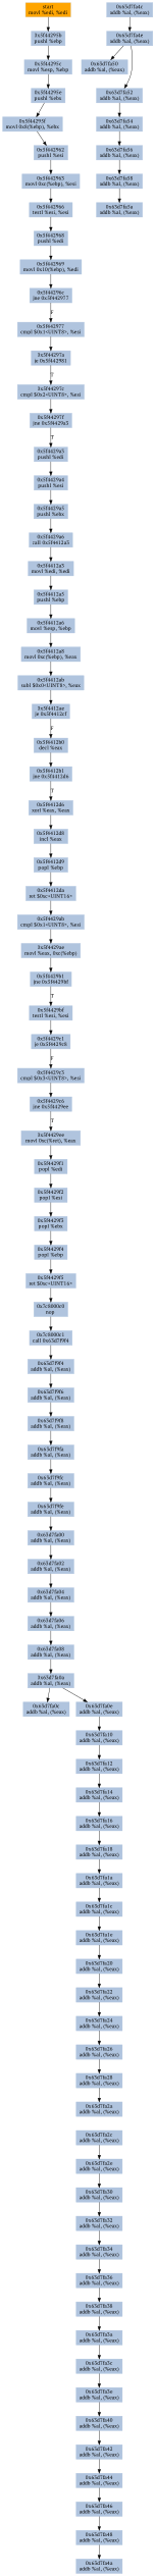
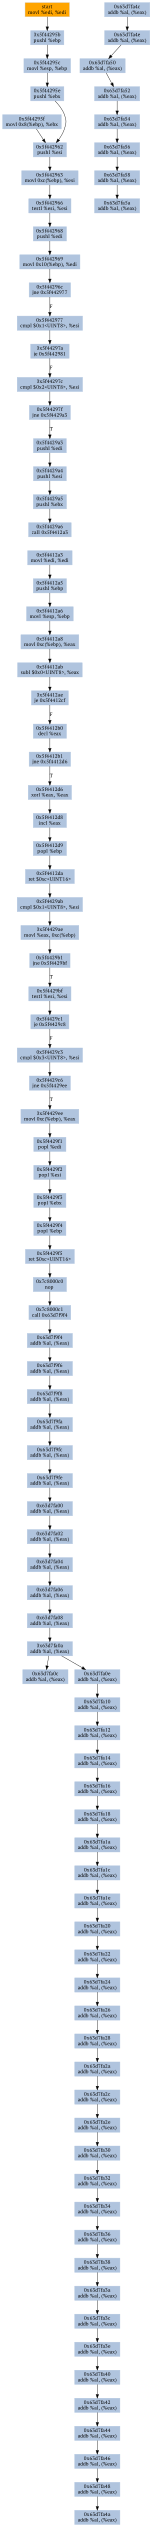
  digraph {
    fontname="PT Serif"
    node [color=lightsteelblue fillcolor=lightsteelblue fontname="PT Serif" shape=rectangle style=filled]
    edge [color="#000000" fontname="PT Serif"]
    n1 [color=lightgrey fillcolor=orange label="start\nmovl %edi, %edi"]
    n2 [label="0x5f44295b\npushl %ebp"]
    n3 [label="0x5f44295c\nmovl %esp, %ebp"]
    n4 [label="0x5f44295e\npushl %ebx"]
    n5 [label="0x5f44295f\nmovl 0x8(%ebp), %ebx"]
    n6 [label="0x5f442962\npushl %esi"]
    n7 [label="0x5f442963\nmovl 0xc(%ebp), %esi"]
    n8 [label="0x5f442966\ntestl %esi, %esi"]
    n9 [label="0x5f442968\npushl %edi"]
    n10 [label="0x5f442969\nmovl 0x10(%ebp), %edi"]
    n11 [label="0x5f44296c\njne 0x5f442977"]
    n12 [label="0x5f442977\ncmpl $0x1<UINT8>, %esi"]
    n13 [label="0x5f44297a\nje 0x5f442981"]
    n14 [label="0x5f44297c\ncmpl $0x2<UINT8>, %esi"]
    n15 [label="0x5f44297f\njne 0x5f4429a3"]
    n16 [label="0x5f4429a3\npushl %edi"]
    n17 [label="0x5f4429a4\npushl %esi"]
    n18 [label="0x5f4429a5\npushl %ebx"]
    n19 [label="0x5f4429a6\ncall 0x5f4412a3"]
    n20 [label="0x5f4412a3\nmovl %edi, %edi"]
    n21 [label="0x5f4412a5\npushl %ebp"]
    n22 [label="0x5f4412a6\nmovl %esp, %ebp"]
    n23 [label="0x5f4412a8\nmovl 0xc(%ebp), %eax"]
    n24 [label="0x5f4412ab\nsubl $0x0<UINT8>, %eax"]
    n25 [label="0x5f4412ae\nje 0x5f4412cf"]
    n26 [label="0x5f4412b0\ndecl %eax"]
    n27 [label="0x5f4412b1\njne 0x5f4412d6"]
    n28 [label="0x5f4412d6\nxorl %eax, %eax"]
    n29 [label="0x5f4412d8\nincl %eax"]
    n30 [label="0x5f4412d9\npopl %ebp"]
    n31 [label="0x5f4412da\nret $0xc<UINT16>"]
    n32 [label="0x5f4429ab\ncmpl $0x1<UINT8>, %esi"]
    n33 [label="0x5f4429ae\nmovl %eax, 0xc(%ebp)"]
    n34 [label="0x5f4429b1\njne 0x5f4429bf"]
    n35 [label="0x5f4429bf\ntestl %esi, %esi"]
    n36 [label="0x5f4429c1\nje 0x5f4429c8"]
    n37 [label="0x5f4429c3\ncmpl $0x3<UINT8>, %esi"]
    n38 [label="0x5f4429c6\njne 0x5f4429ee"]
-   n39 [label="0x5f4429ee\nmovl 0xc(%ret), %eax"]
+   n39 [label="0x5f4429ee\nmovl 0xc(%ebp), %eax"]
    n40 [label="0x5f4429f1\npopl %edi"]
    n41 [label="0x5f4429f2\npopl %esi"]
    n42 [label="0x5f4429f3\npopl %ebx"]
    n43 [label="0x5f4429f4\npopl %ebp"]
    n44 [label="0x5f4429f5\nret $0xc<UINT16>"]
    n45 [label="0x7c8000c0\nnop "]
    n46 [label="0x7c8000c1\ncall 0x63d7f9f4"]
    n47 [label="0x63d7f9f4\naddb %al, (%eax)"]
    n48 [label="0x63d7f9f6\naddb %al, (%eax)"]
    n49 [label="0x63d7f9f8\naddb %al, (%eax)"]
    n50 [label="0x63d7f9fa\naddb %al, (%eax)"]
    n51 [label="0x63d7f9fc\naddb %al, (%eax)"]
    n52 [label="0x63d7f9fe\naddb %al, (%eax)"]
    n53 [label="0x63d7fa00\naddb %al, (%eax)"]
    n54 [label="0x63d7fa02\naddb %al, (%eax)"]
    n55 [label="0x63d7fa04\naddb %al, (%eax)"]
    n56 [label="0x63d7fa06\naddb %al, (%eax)"]
    n57 [label="0x63d7fa08\naddb %al, (%eax)"]
    n58 [label="0x63d7fa0a\naddb %al, (%eax)"]
    n59 [label="0x63d7fa0c\naddb %al, (%eax)"]
    n60 [label="0x63d7fa0e\naddb %al, (%eax)"]
    n61 [label="0x63d7fa10\naddb %al, (%eax)"]
    n62 [label="0x63d7fa12\naddb %al, (%eax)"]
    n63 [label="0x63d7fa14\naddb %al, (%eax)"]
    n64 [label="0x63d7fa16\naddb %al, (%eax)"]
    n65 [label="0x63d7fa18\naddb %al, (%eax)"]
    n66 [label="0x63d7fa1a\naddb %al, (%eax)"]
    n67 [label="0x63d7fa1c\naddb %al, (%eax)"]
    n68 [label="0x63d7fa1e\naddb %al, (%eax)"]
    n69 [label="0x63d7fa20\naddb %al, (%eax)"]
    n70 [label="0x63d7fa22\naddb %al, (%eax)"]
    n71 [label="0x63d7fa24\naddb %al, (%eax)"]
    n72 [label="0x63d7fa26\naddb %al, (%eax)"]
    n73 [label="0x63d7fa28\naddb %al, (%eax)"]
    n74 [label="0x63d7fa2a\naddb %al, (%eax)"]
    n75 [label="0x63d7fa2c\naddb %al, (%eax)"]
    n76 [label="0x63d7fa2e\naddb %al, (%eax)"]
    n77 [label="0x63d7fa30\naddb %al, (%eax)"]
    n78 [label="0x63d7fa32\naddb %al, (%eax)"]
    n79 [label="0x63d7fa34\naddb %al, (%eax)"]
    n80 [label="0x63d7fa36\naddb %al, (%eax)"]
    n81 [label="0x63d7fa38\naddb %al, (%eax)"]
    n82 [label="0x63d7fa3a\naddb %al, (%eax)"]
    n83 [label="0x63d7fa3c\naddb %al, (%eax)"]
    n84 [label="0x63d7fa3e\naddb %al, (%eax)"]
    n85 [label="0x63d7fa40\naddb %al, (%eax)"]
    n86 [label="0x63d7fa42\naddb %al, (%eax)"]
    n87 [label="0x63d7fa44\naddb %al, (%eax)"]
    n88 [label="0x63d7fa46\naddb %al, (%eax)"]
    n89 [label="0x63d7fa48\naddb %al, (%eax)"]
    n90 [label="0x63d7fa4a\naddb %al, (%eax)"]
    n91 [label="0x63d7fa4c\naddb %al, (%eax)"]
    n92 [label="0x63d7fa4e\naddb %al, (%eax)"]
    n93 [label="0x63d7fa50\naddb %al, (%eax)"]
    n94 [label="0x63d7fa52\naddb %al, (%eax)"]
    n95 [label="0x63d7fa54\naddb %al, (%eax)"]
    n96 [label="0x63d7fa56\naddb %al, (%eax)"]
    n97 [label="0x63d7fa58\naddb %al, (%eax)"]
    n98 [label="0x63d7fa5a\naddb %al, (%eax)"]
    n1 -> n2
    n2 -> n3
    n3 -> n4
-   n4 -> n5
+   n4 -> n6
    n5 -> n6
    n6 -> n7
    n7 -> n8
    n8 -> n9
    n9 -> n10
    n10 -> n11
    n11 -> n12 [label=F]
    n12 -> n13
-   n13 -> n14 [label=T]
+   n13 -> n14 [label=F]
    n14 -> n15
    n15 -> n16 [label=T]
    n16 -> n17
    n17 -> n18
    n18 -> n19
-   n19 -> n20
    n20 -> n21
    n21 -> n22
    n22 -> n23
    n23 -> n24
    n24 -> n25
    n25 -> n26 [label=F]
    n26 -> n27
    n27 -> n28 [label=T]
    n28 -> n29
    n29 -> n30
    n30 -> n31
    n31 -> n32
    n32 -> n33
    n33 -> n34
    n34 -> n35 [label=T]
    n35 -> n36
    n36 -> n37 [label=F]
    n37 -> n38
    n38 -> n39 [label=T]
    n39 -> n40
    n40 -> n41
    n41 -> n42
    n42 -> n43
    n43 -> n44
    n44 -> n45
    n45 -> n46
    n46 -> n47
    n47 -> n48
    n48 -> n49
    n49 -> n50
    n50 -> n51
    n51 -> n52
    n52 -> n53
    n53 -> n54
    n54 -> n55
    n55 -> n56
    n56 -> n57
    n57 -> n58
    n58 -> n59
    n58 -> n60
    n60 -> n61
    n61 -> n62
    n62 -> n63
    n63 -> n64
    n64 -> n65
    n65 -> n66
    n66 -> n67
    n67 -> n68
    n68 -> n69
    n69 -> n70
    n70 -> n71
    n71 -> n72
    n72 -> n73
    n73 -> n74
+   n74 -> n75
    n75 -> n76
    n76 -> n77
    n77 -> n78
    n78 -> n79
    n79 -> n80
    n80 -> n81
    n81 -> n82
    n82 -> n83
    n83 -> n84
    n84 -> n85
    n85 -> n86
    n86 -> n87
    n87 -> n88
    n88 -> n89
    n89 -> n90
    n91 -> n92
    n92 -> n93
-   n92 -> n94
+   n93 -> n94
    n94 -> n95
    n95 -> n96
    n96 -> n97
    n97 -> n98
  }
